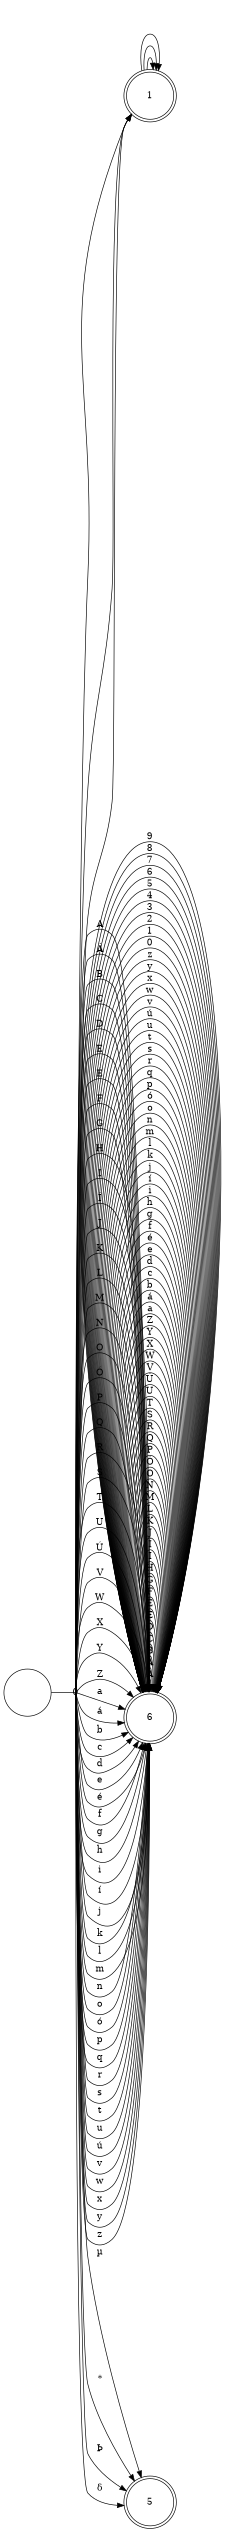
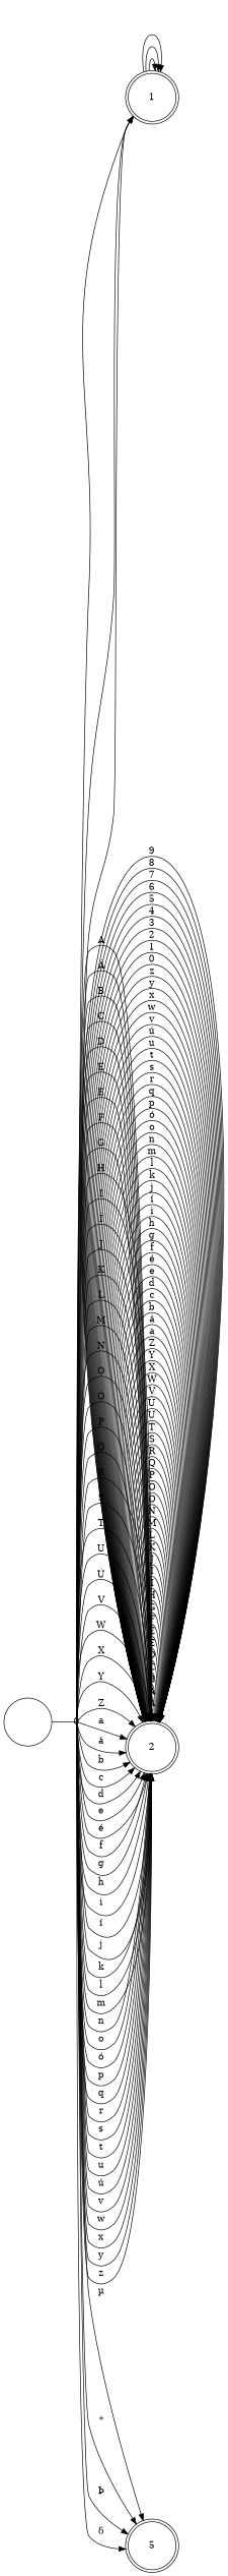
  digraph {
    rankdir=LR
    node [fixedsize=true shape=circle peripheries=2]
    0 [height=0 shape=none width=0 peripheries=""]
    1 [height=1 width=1]
-   2 [height=1 width=1 label=6]
+   2 [height=1 width=1]
    n4 [height=1 label=5 width=1]
    "" [height=1 width=1 peripheries=""]
    0 -> 1 [label=" "]
    0 -> 1 [label="	"]
    0 -> 1 [label="\n"]
    0 -> 2 [label=A]
    0 -> 2 [label="Á"]
    0 -> 2 [label=B]
    0 -> 2 [label=C]
    0 -> 2 [label=D]
    0 -> 2 [label=E]
    0 -> 2 [label="É"]
    0 -> 2 [label=F]
    0 -> 2 [label=G]
    0 -> 2 [label=H]
    0 -> 2 [label=I]
    0 -> 2 [label="Í"]
    0 -> 2 [label=J]
    0 -> 2 [label=K]
    0 -> 2 [label=L]
    0 -> 2 [label=M]
    0 -> 2 [label=N]
    0 -> 2 [label=O]
    0 -> 2 [label="Ó"]
    0 -> 2 [label=P]
    0 -> 2 [label=Q]
    0 -> 2 [label=R]
    0 -> 2 [label=S]
    0 -> 2 [label=T]
    0 -> 2 [label=U]
    0 -> 2 [label="Ú"]
    0 -> 2 [label=V]
    0 -> 2 [label=W]
    0 -> 2 [label=X]
    0 -> 2 [label=Y]
    0 -> 2 [label=Z]
    0 -> 2 [label=a]
    0 -> 2 [label="á"]
    0 -> 2 [label=b]
    0 -> 2 [label=c]
    0 -> 2 [label=d]
    0 -> 2 [label=e]
    0 -> 2 [label="é"]
    0 -> 2 [label=f]
    0 -> 2 [label=g]
    0 -> 2 [label=h]
    0 -> 2 [label=i]
    0 -> 2 [label="í"]
    0 -> 2 [label=j]
    0 -> 2 [label=k]
    0 -> 2 [label=l]
    0 -> 2 [label=m]
    0 -> 2 [label=n]
    0 -> 2 [label=o]
    0 -> 2 [label="ó"]
    0 -> 2 [label=p]
    0 -> 2 [label=q]
    0 -> 2 [label=r]
    0 -> 2 [label=s]
    0 -> 2 [label=t]
    0 -> 2 [label=u]
    0 -> 2 [label="ú"]
    0 -> 2 [label=v]
    0 -> 2 [label=w]
    0 -> 2 [label=x]
    0 -> 2 [label=y]
    0 -> 2 [label=z]
    0 -> n4 [label="µ"]
    0 -> n4 [label="*"]
    0 -> n4 [label="Þ"]
    0 -> n4 [label="δ"]
    1 -> 1 [label=" "]
    1 -> 1 [label="	"]
    1 -> 1 [label="\n"]
    2 -> 2 [label=A]
    2 -> 2 [label="Á"]
    2 -> 2 [label=B]
    2 -> 2 [label=C]
    2 -> 2 [label=D]
    2 -> 2 [label=E]
    2 -> 2 [label="É"]
    2 -> 2 [label=F]
    2 -> 2 [label=G]
    2 -> 2 [label=H]
    2 -> 2 [label=I]
    2 -> 2 [label="Í"]
    2 -> 2 [label=J]
    2 -> 2 [label=K]
    2 -> 2 [label=L]
    2 -> 2 [label=M]
    2 -> 2 [label=N]
    2 -> 2 [label=O]
    2 -> 2 [label="Ó"]
    2 -> 2 [label=P]
    2 -> 2 [label=Q]
    2 -> 2 [label=R]
    2 -> 2 [label=S]
    2 -> 2 [label=T]
    2 -> 2 [label=U]
    2 -> 2 [label="Ú"]
    2 -> 2 [label=V]
    2 -> 2 [label=W]
    2 -> 2 [label=X]
    2 -> 2 [label=Y]
    2 -> 2 [label=Z]
    2 -> 2 [label=a]
    2 -> 2 [label="á"]
    2 -> 2 [label=b]
    2 -> 2 [label=c]
    2 -> 2 [label=d]
    2 -> 2 [label=e]
    2 -> 2 [label="é"]
    2 -> 2 [label=f]
    2 -> 2 [label=g]
    2 -> 2 [label=h]
    2 -> 2 [label=i]
    2 -> 2 [label="í"]
    2 -> 2 [label=j]
    2 -> 2 [label=k]
    2 -> 2 [label=l]
    2 -> 2 [label=m]
    2 -> 2 [label=n]
    2 -> 2 [label=o]
    2 -> 2 [label="ó"]
    2 -> 2 [label=p]
    2 -> 2 [label=q]
    2 -> 2 [label=r]
    2 -> 2 [label=s]
    2 -> 2 [label=t]
    2 -> 2 [label=u]
    2 -> 2 [label="ú"]
    2 -> 2 [label=v]
    2 -> 2 [label=w]
    2 -> 2 [label=x]
    2 -> 2 [label=y]
    2 -> 2 [label=z]
    2 -> 2 [label=0]
    2 -> 2 [label=1]
    2 -> 2 [label=2]
    2 -> 2 [label=3]
    2 -> 2 [label=4]
    2 -> 2 [label=5]
    2 -> 2 [label=6]
    2 -> 2 [label=7]
    2 -> 2 [label=8]
    2 -> 2 [label=9]
    "" -> 0 [arrowhead=none]
  }
